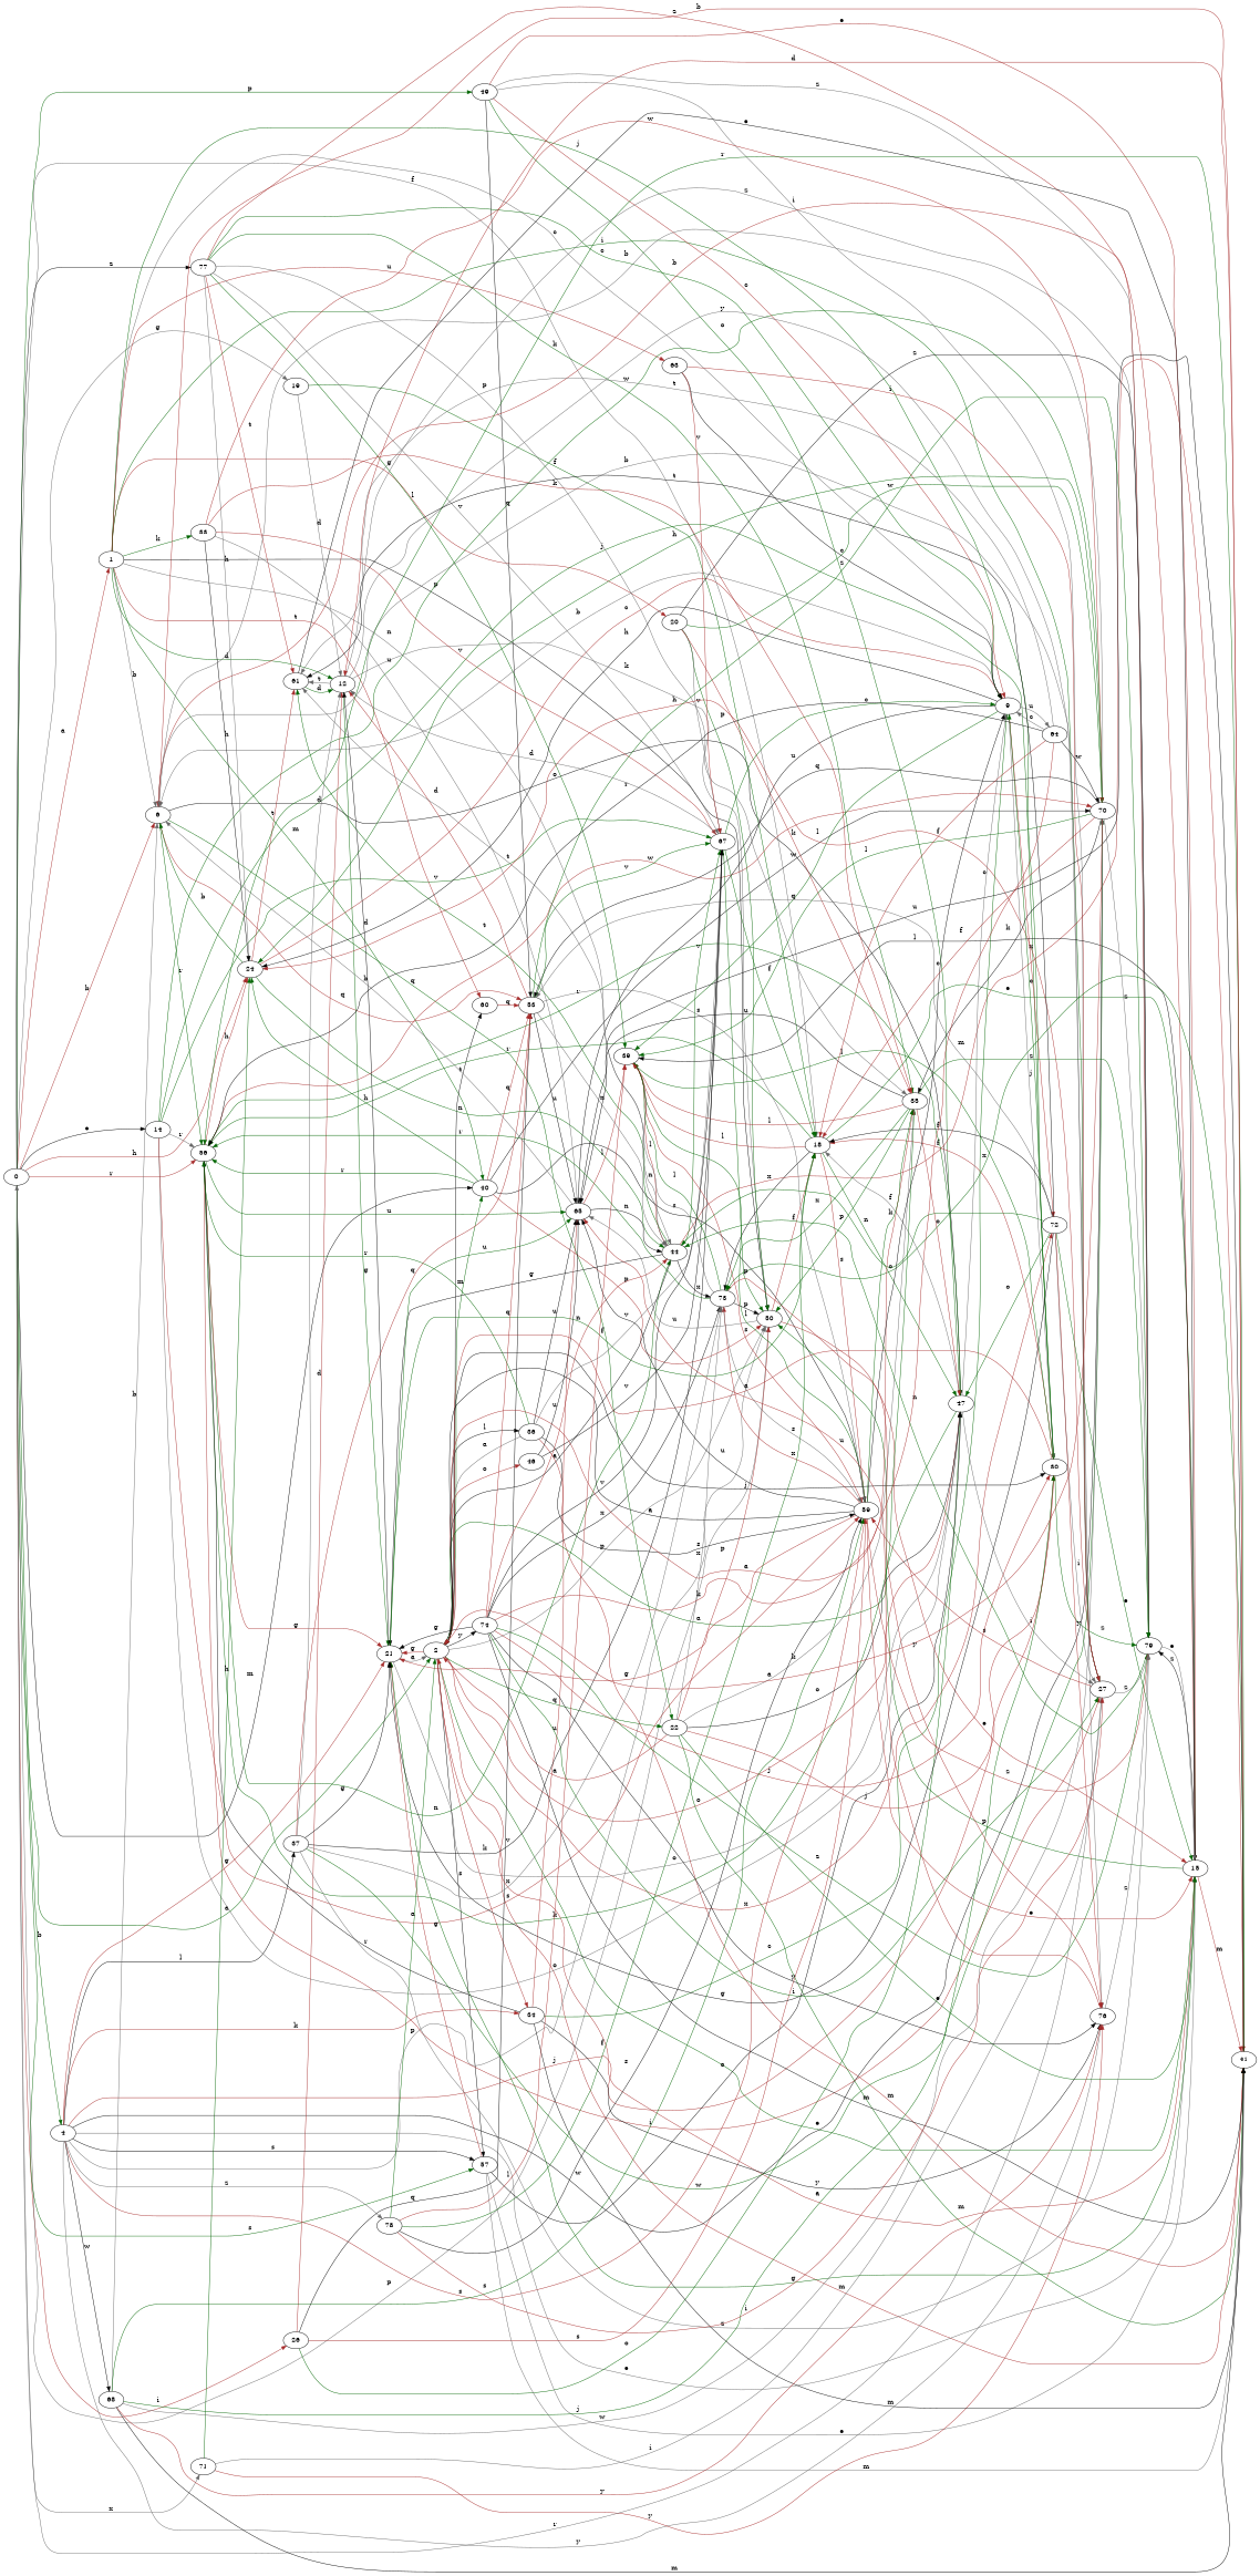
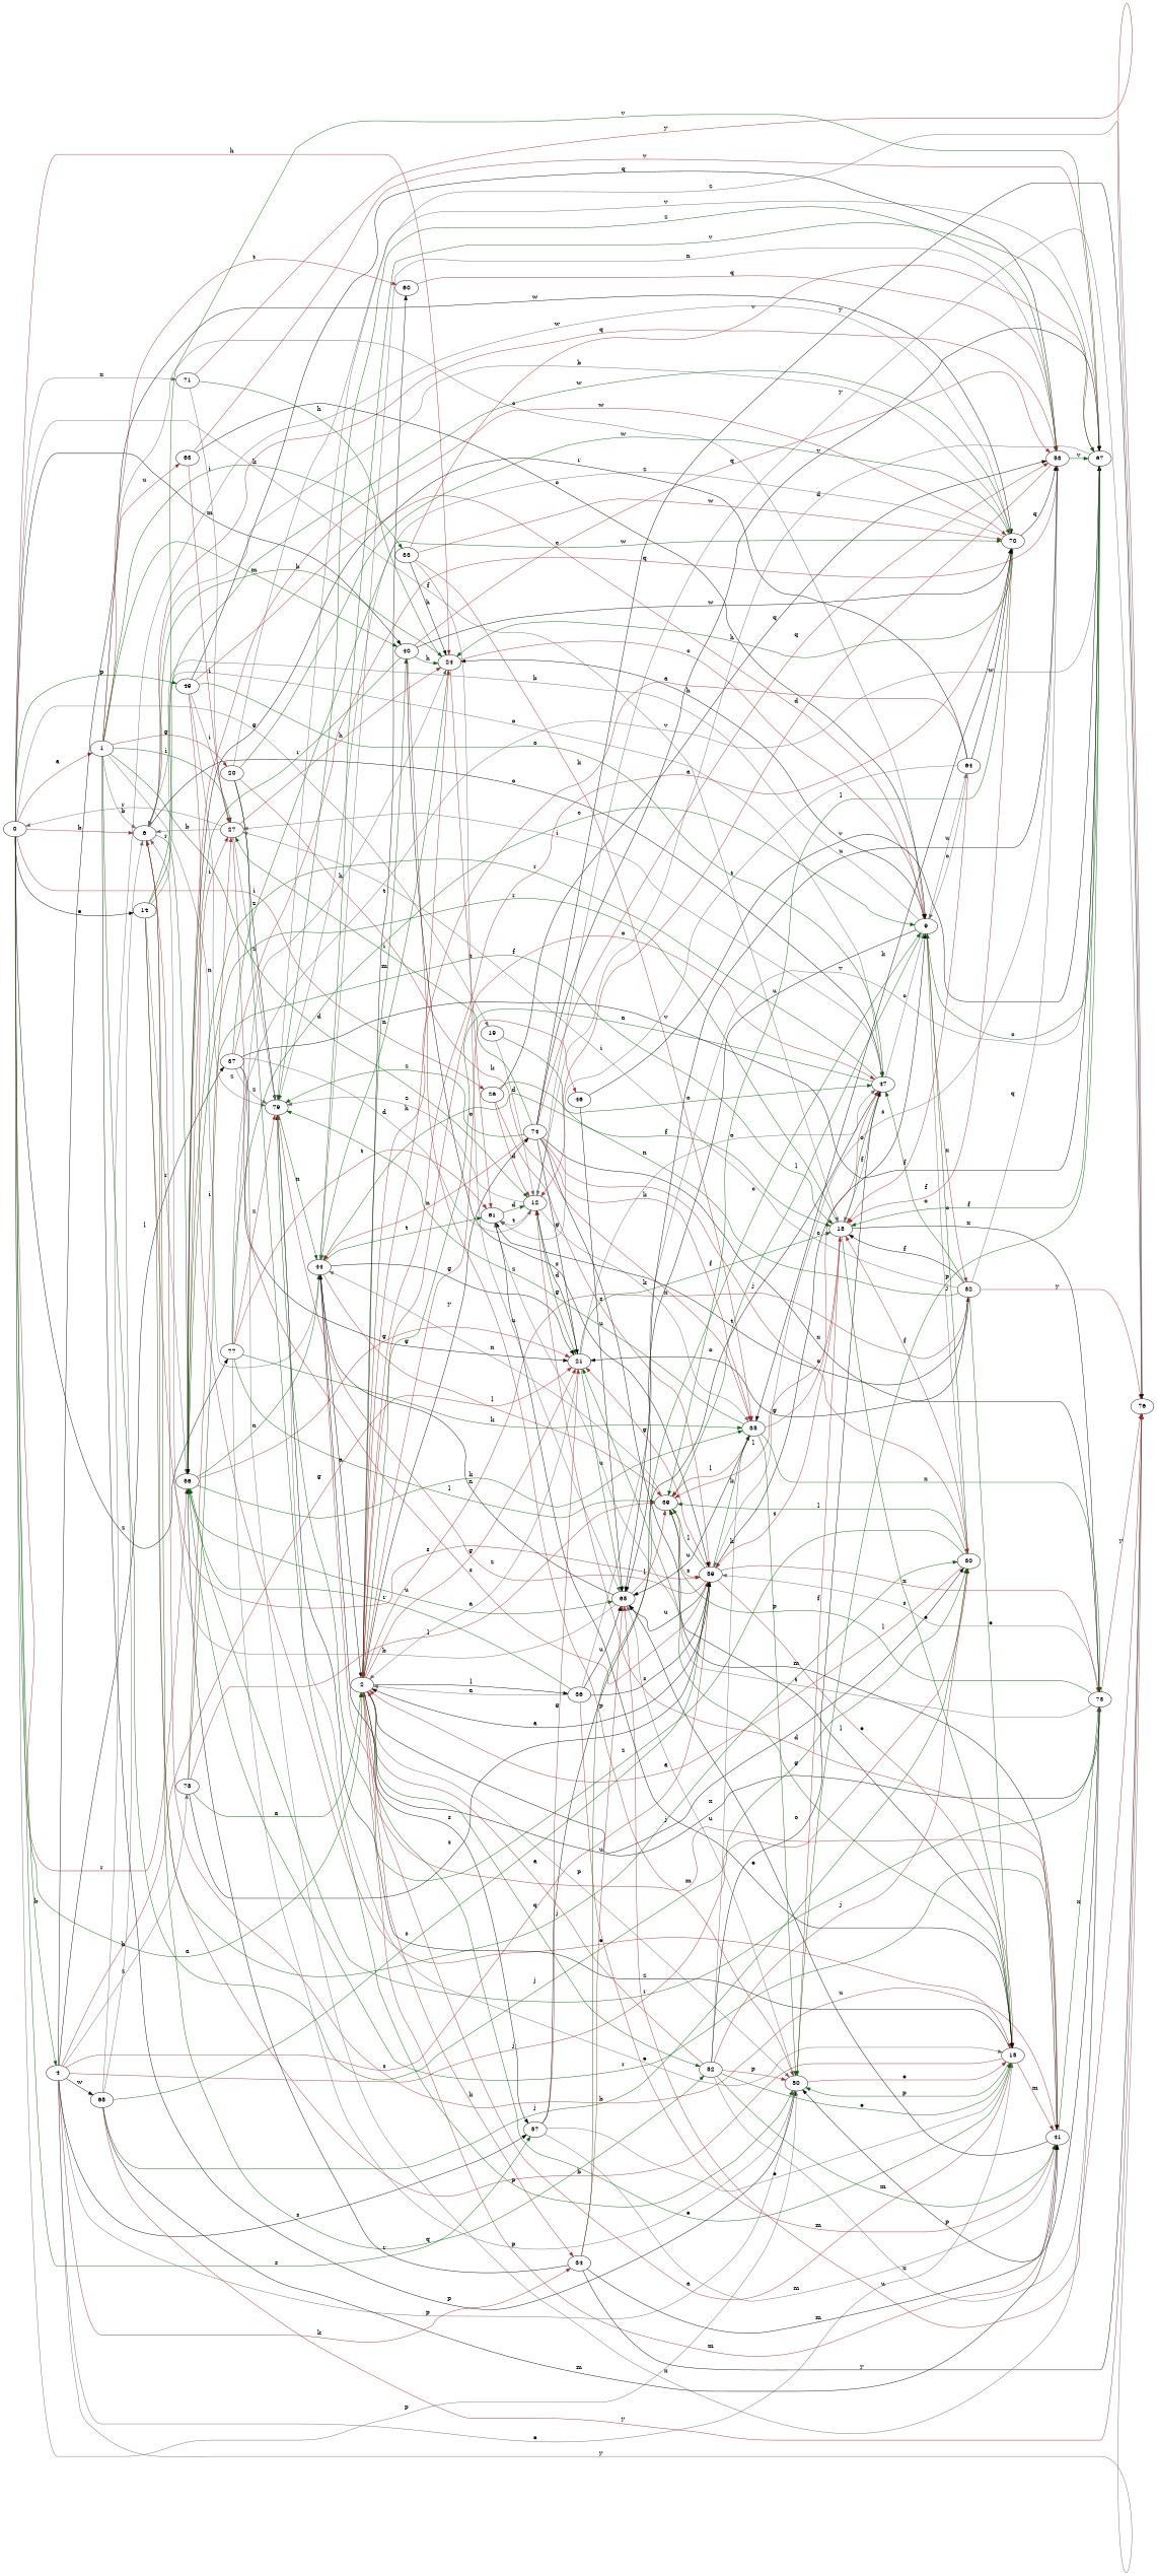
  strict digraph {
    rankdir=LR
    edge [color=brown]
    0
    1
    2
    4
    6
    14
    18
    19
    24
    26
    40
    49
    50
    56
    57
    71
    77
    9
    12
    20
    27
    30
    33
    44
    60
    63
    15
    21
    34
    36
    41
    46
    47
-   52 [label=22]
-   72
+   52
+   72 [label=32]
    74
    37
    59
    68
    70
    76
    78
    53
    67
    39
    73
    n47 [label=61]
    79
    65
    35
    64
    0 -> 1 [label=a]
    0 -> 2 [color=darkgreen label=a]
    0 -> 4 [color=darkgreen label=b]
    0 -> 6 [label=b]
    0 -> 14 [color=black label=e]
    0 -> 18 [color=gray40 label=f]
    0 -> 19 [color=gray40 label=g]
    0 -> 24 [label=h]
    0 -> 26 [label=i]
    0 -> 40 [color=black label=m]
    0 -> 49 [color=darkgreen label=p]
    0 -> 50 [color=gray40 label=p]
    0 -> 56 [label=r]
    0 -> 57 [color=darkgreen label=s]
    0 -> 71 [color=gray40 label=x]
    0 -> 77 [color=black label=z]
    1 -> 6 [color=gray40 label=b]
    1 -> 40 [color=darkgreen label=m]
    1 -> 50 [color=black label=p]
    1 -> 9 [color=gray40 label=c]
    1 -> 12 [color=darkgreen label=d]
    1 -> 20 [label=g]
    1 -> 27 [color=darkgreen label=i]
    1 -> 30 [color=darkgreen label=j]
    1 -> 33 [color=darkgreen label=k]
    1 -> 44 [color=gray40 label=n]
    1 -> 60 [label=t]
    1 -> 63 [label=u]
-   56 -> 24 [label=h]
+   2 -> 24 [label=h]
    2 -> 40 [color=darkgreen label=m]
    2 -> 50 [color=gray40 label=p]
    2 -> 57 [color=black label=s]
    2 -> 30 [color=black label=j]
    2 -> 60 [color=black label=t]
    2 -> 15 [color=darkgreen label=e]
    2 -> 21 [label=g]
    2 -> 34 [label=k]
    2 -> 36 [color=black label=l]
    2 -> 41 [label=m]
    2 -> 46 [label=o]
    2 -> 47 [label=o]
    2 -> 52 [color=darkgreen label=q]
    2 -> 72 [label=x]
    2 -> 74 [color=black label=y]
    4 -> 50 [color=gray40 label=p]
    4 -> 57 [color=black label=s]
    4 -> 30 [label=j]
    4 -> 15 [color=gray40 label=e]
    4 -> 21 [label=g]
    4 -> 34 [label=k]
    4 -> 37 [color=black label=l]
    4 -> 59 [label=s]
    4 -> 68 [color=black label=w]
    4 -> 70 [color=black label=w]
    4 -> 76 [color=gray40 label=y]
    4 -> 78 [color=gray40 label=z]
    6 -> 56 [color=darkgreen label=r]
    6 -> 47 [color=black label=o]
    6 -> 52 [color=darkgreen label=q]
    6 -> 53 [label=q]
    14 -> 56 [color=gray40 label=r]
    14 -> 30 [color=darkgreen label=j]
    14 -> 47 [color=gray40 label=o]
    14 -> 59 [label=s]
    14 -> 70 [color=darkgreen label=w]
    14 -> 67 [color=darkgreen label=v]
    18 -> 56 [color=darkgreen label=r]
    18 -> 15 [color=darkgreen label=e]
    18 -> 47 [color=darkgreen label=o]
    18 -> 59 [label=s]
    18 -> 39 [label=l]
    18 -> 73 [color=black label=x]
    19 -> 18 [color=darkgreen label=f]
    19 -> 12 [color=gray40 label=d]
    24 -> 6 [color=darkgreen label=b]
    24 -> 9 [label=c]
    24 -> 44 [color=darkgreen label=n]
    24 -> n47 [label=t]
    26 -> 12 [label=d]
    26 -> 47 [color=darkgreen label=o]
    26 -> 59 [label=s]
    26 -> 53 [color=black label=q]
    40 -> 24 [color=darkgreen label=h]
    40 -> 50 [label=p]
    40 -> 56 [color=darkgreen label=r]
    40 -> 59 [color=black label=s]
    40 -> 70 [color=black label=w]
    40 -> 53 [label=q]
    49 -> 9 [label=c]
    49 -> 27 [color=gray40 label=i]
    49 -> 15 [label=e]
    49 -> 47 [color=darkgreen label=o]
    49 -> 53 [color=black label=q]
    49 -> 79 [color=gray40 label=z]
    50 -> 18 [label=f]
    50 -> 15 [label=e]
    50 -> 65 [color=gray40 label=u]
    56 -> 27 [label=i]
    56 -> 44 [color=darkgreen label=n]
    56 -> 21 [label=g]
    56 -> 70 [label=w]
    56 -> 65 [color=darkgreen label=u]
    56 -> 35 [color=darkgreen label=k]
    57 -> 15 [color=gray40 label=e]
    57 -> 21 [label=g]
    57 -> 41 [color=gray40 label=m]
    57 -> 47 [color=black label=o]
    71 -> 24 [color=darkgreen label=h]
    71 -> 27 [color=gray40 label=i]
    71 -> 76 [label=y]
    77 -> 24 [color=gray40 label=h]
    77 -> 50 [color=gray40 label=p]
    77 -> 9 [color=darkgreen label=c]
    77 -> 67 [color=gray40 label=v]
    77 -> 39 [color=darkgreen label=l]
    77 -> n47 [label=t]
    77 -> 79 [label=z]
    77 -> 35 [color=darkgreen label=k]
    9 -> 6 [color=gray40 label=b]
    9 -> 24 [color=black label=h]
    9 -> 30 [color=gray40 label=j]
    9 -> 72 [label=x]
    9 -> 39 [color=darkgreen label=l]
    9 -> 65 [color=black label=u]
    9 -> 64 [color=gray40 label=u]
    12 -> 21 [color=darkgreen label=g]
    12 -> 76 [color=gray40 label=y]
    12 -> n47 [color=gray40 label=t]
    12 -> 79 [color=gray40 label=z]
    12 -> 35 [color=gray40 label=k]
    20 -> 50 [color=darkgreen label=p]
    20 -> 70 [color=darkgreen label=w]
    20 -> 67 [color=gray40 label=v]
    20 -> 79 [color=black label=z]
    20 -> 35 [label=k]
    27 -> 0 [color=gray40 label=r]
    27 -> 6 [color=gray40 label=b]
    27 -> 24 [label=h]
    27 -> 59 [label=s]
    27 -> 79 [color=gray40 label=z]
    30 -> 2 [label=a]
    30 -> 18 [label=f]
    30 -> 9 [color=darkgreen label=c]
    30 -> 39 [color=darkgreen label=l]
    30 -> 79 [color=darkgreen label=z]
    33 -> 24 [color=black label=h]
    33 -> 70 [label=w]
    33 -> 67 [label=v]
    33 -> 65 [color=gray40 label=u]
    33 -> 35 [label=k]
    44 -> 2 [color=black label=a]
    44 -> 21 [color=black label=g]
    44 -> 41 [label=m]
    44 -> 67 [color=darkgreen label=v]
    44 -> 39 [label=l]
    44 -> 73 [color=black label=x]
    44 -> n47 [color=darkgreen label=t]
    60 -> 53 [label=q]
    63 -> 9 [color=black label=c]
    63 -> 27 [label=i]
    63 -> 67 [label=v]
    15 -> 2 [label=a]
    15 -> 6 [label=b]
    15 -> 50 [color=darkgreen label=p]
    15 -> 21 [color=darkgreen label=g]
    15 -> 41 [label=m]
    15 -> 39 [color=black label=l]
    15 -> 79 [color=black label=z]
    21 -> 2 [color=gray40 label=a]
    21 -> 18 [color=darkgreen label=f]
    21 -> 12 [color=black label=d]
    21 -> 47 [color=gray40 label=o]
    21 -> 65 [color=darkgreen label=u]
    34 -> 56 [color=black label=r]
    34 -> 9 [color=darkgreen label=c]
    34 -> 41 [color=black label=m]
    34 -> 76 [color=black label=y]
    34 -> 65 [label=u]
    36 -> 2 [color=gray40 label=a]
    36 -> 56 [color=darkgreen label=r]
    36 -> 41 [label=m]
    36 -> 59 [color=black label=s]
    36 -> 67 [color=gray40 label=v]
    36 -> 65 [color=black label=u]
    41 -> 6 [label=b]
    41 -> 56 [color=darkgreen label=r]
    41 -> 12 [label=d]
    41 -> 73 [color=darkgreen label=x]
    41 -> 65 [color=black label=u]
    46 -> 67 [color=black label=v]
    46 -> 65 [color=black label=u]
    47 -> 2 [color=darkgreen label=a]
    47 -> 18 [color=gray40 label=f]
    47 -> 56 [color=darkgreen label=r]
    47 -> 9 [color=gray40 label=c]
    47 -> 27 [color=gray40 label=i]
    52 -> 2 [label=a]
    52 -> 50 [label=p]
    52 -> 30 [label=j]
    52 -> 15 [color=darkgreen label=e]
    52 -> 41 [color=darkgreen label=m]
    52 -> 47 [color=black label=o]
    52 -> 73 [color=gray40 label=x]
    52 -> 35 [color=gray40 label=k]
    72 -> 18 [color=black label=f]
    72 -> 27 [color=gray40 label=i]
    72 -> 44 [color=darkgreen label=n]
    72 -> 15 [color=darkgreen label=e]
    72 -> 21 [color=black label=g]
    72 -> 47 [color=darkgreen label=o]
    72 -> 76 [label=y]
    72 -> 53 [color=gray40 label=q]
    72 -> n47 [color=black label=t]
    74 -> 27 [color=darkgreen label=i]
    74 -> 30 [label=j]
    74 -> 44 [label=n]
    74 -> 21 [color=black label=g]
    74 -> 41 [color=black label=m]
    74 -> 76 [color=black label=y]
    74 -> 53 [label=q]
    74 -> 67 [color=black label=v]
    74 -> 73 [color=black label=x]
    74 -> 79 [color=darkgreen label=z]
    74 -> 35 [label=k]
    37 -> 12 [color=gray40 label=d]
    37 -> 21 [color=black label=g]
    37 -> 70 [color=darkgreen label=w]
    37 -> 53 [label=q]
    37 -> 67 [color=black label=v]
    37 -> 73 [color=gray40 label=x]
    37 -> 79 [color=gray40 label=z]
    59 -> 2 [color=black label=a]
    59 -> 9 [color=black label=c]
    59 -> 15 [label=e]
    59 -> 21 [label=g]
    59 -> 39 [color=darkgreen label=l]
    59 -> 73 [label=x]
    59 -> 79 [label=z]
    59 -> 65 [color=black label=u]
    59 -> 35 [color=darkgreen label=k]
    68 -> 6 [color=gray40 label=b]
    68 -> 30 [color=darkgreen label=j]
    68 -> 41 [color=black label=m]
    68 -> 59 [color=darkgreen label=s]
    68 -> 70 [color=gray40 label=w]
    68 -> 76 [label=y]
    70 -> 2 [label=a]
    70 -> 6 [color=gray40 label=b]
    70 -> 18 [label=f]
    70 -> 24 [color=darkgreen label=h]
    70 -> 53 [color=black label=q]
    70 -> 39 [color=darkgreen label=l]
    70 -> 79 [color=gray40 label=z]
    70 -> 35 [color=black label=k]
    76 -> 79 [color=gray40 label=z]
    76 -> 65 [label=u]
    78 -> 2 [color=darkgreen label=a]
    78 -> 18 [color=darkgreen label=f]
    78 -> 27 [label=i]
    78 -> 59 [color=black label=s]
    78 -> 39 [label=l]
    53 -> 12 [label=d]
    53 -> 44 [color=gray40 label=n]
    53 -> 59 [color=gray40 label=s]
    53 -> 67 [color=darkgreen label=v]
    53 -> 79 [color=darkgreen label=z]
    53 -> 65 [color=black label=u]
    67 -> 18 [color=darkgreen label=f]
    67 -> 50 [color=darkgreen label=p]
    67 -> 9 [color=darkgreen label=c]
    67 -> 12 [color=gray40 label=d]
    39 -> 44 [color=gray40 label=n]
    39 -> 59 [label=s]
    73 -> 50 [color=black label=p]
    73 -> 56 [color=darkgreen label=r]
    73 -> 59 [color=gray40 label=s]
    73 -> 76 [label=y]
    73 -> 39 [color=darkgreen label=l]
    73 -> n47 [color=gray40 label=t]
    n47 -> 12 [color=darkgreen label=d]
    n47 -> 15 [color=black label=e]
    79 -> 44 [color=darkgreen label=n]
    79 -> 15 [color=gray40 label=e]
    65 -> 6 [color=gray40 label=b]
    65 -> 44 [color=black label=n]
    65 -> 39 [label=l]
    35 -> 50 [color=darkgreen label=p]
    35 -> 47 [label=o]
    35 -> 39 [label=l]
    35 -> 73 [color=darkgreen label=x]
    35 -> 79 [color=darkgreen label=z]
    35 -> 65 [color=black label=u]
    64 -> 2 [label=a]
    64 -> 18 [label=f]
    64 -> 56 [color=black label=r]
    64 -> 9 [color=gray40 label=c]
    64 -> 70 [color=black label=w]
    64 -> n47 [color=gray40 label=t]
  }
